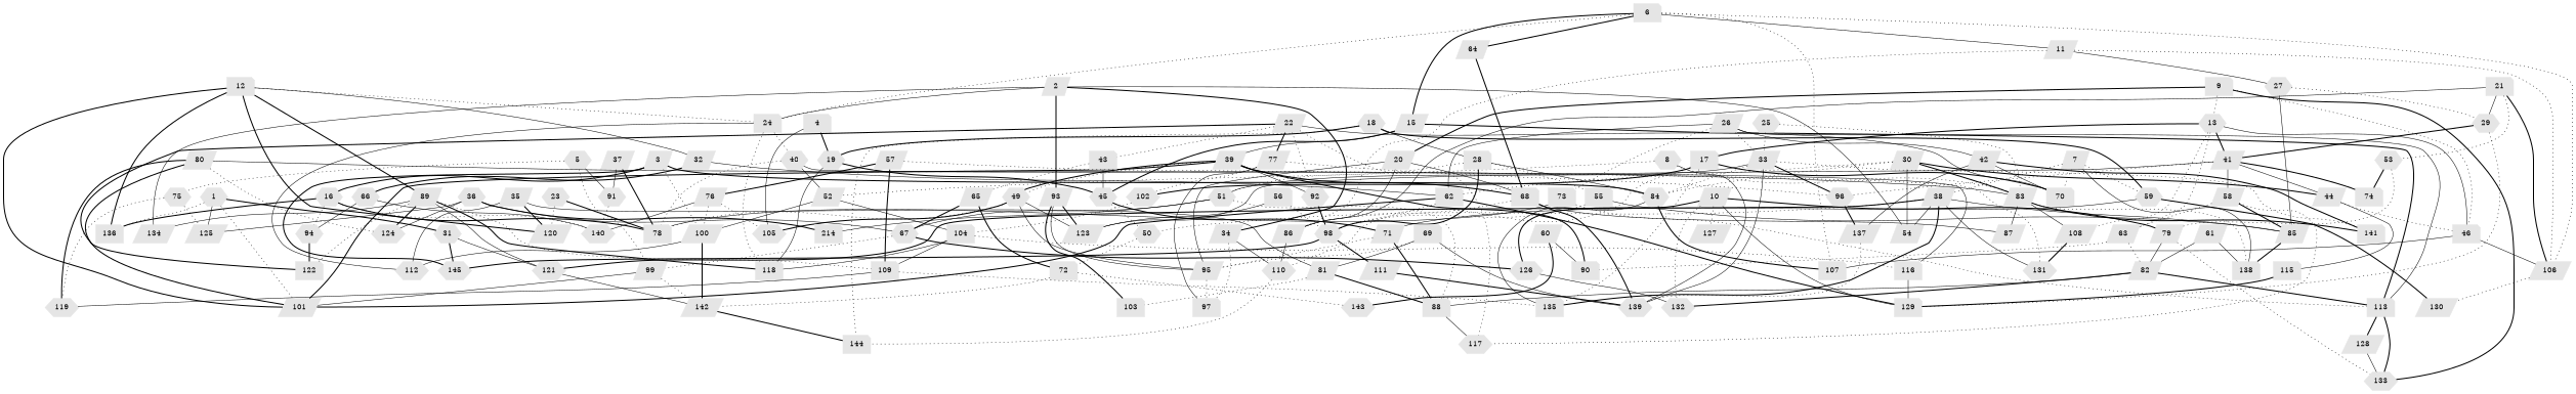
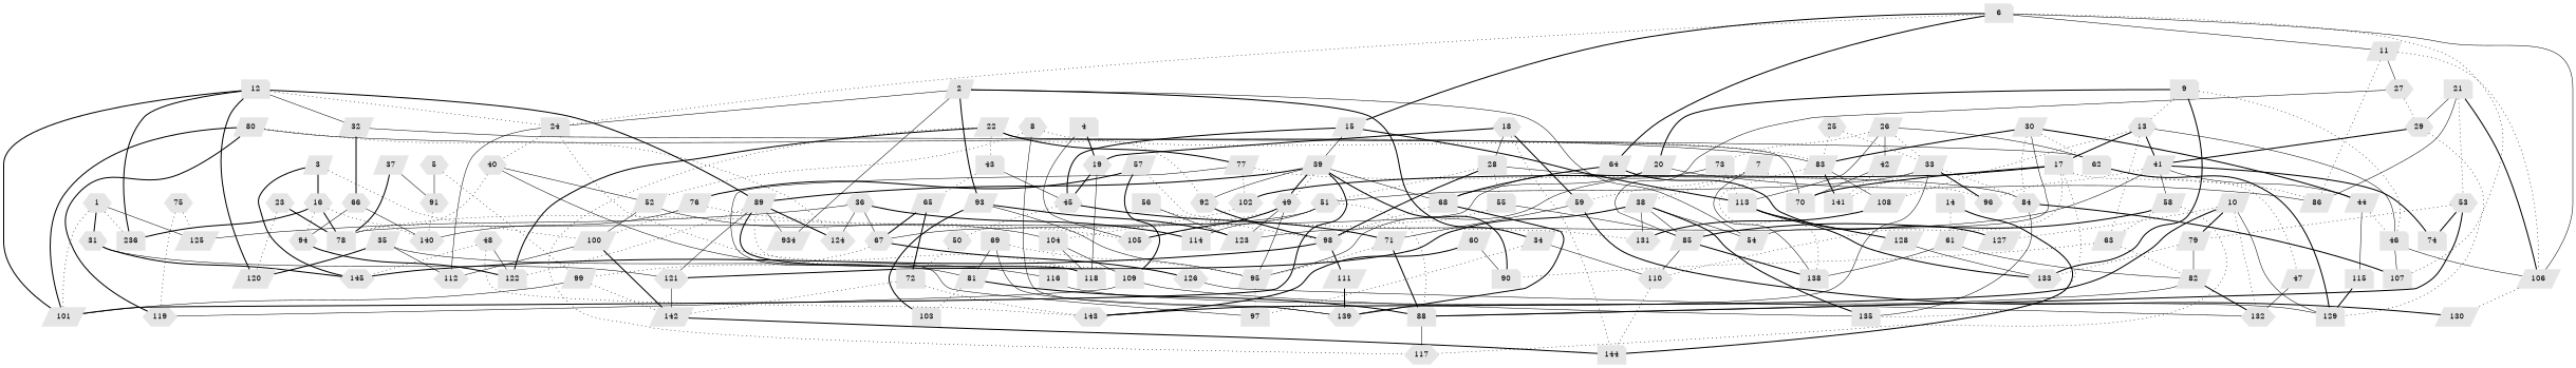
  graph {
    node [color=gray90 shape=parallelogram style=filled]
    edge [style=dotted]
    1 [shape=hexagon]
    31 [shape=hexagon]
    101
    125
-   136 [shape=note]
+   136 [shape=note label=236]
    145 [shape=hexagon]
    121 [shape=hexagon]
    24 [shape=note]
    2
    34
    54
    93
-   134
+   134 [label=934]
    118 [shape=note]
    40 [shape=hexagon]
    112 [shape=hexagon]
    110 [shape=hexagon]
    97 [shape=note]
    95
    123
    103 [shape=note]
    16 [shape=hexagon]
    3
    84 [shape=hexagon]
    100
    78 [shape=note]
    94 [shape=hexagon]
    140 [shape=hexagon]
    107 [shape=note]
    135 [shape=note]
    142
    4 [shape=note]
    19 [shape=hexagon]
    105 [shape=hexagon]
    45 [shape=hexagon]
    5 [shape=hexagon]
    75 [shape=hexagon]
    91 [shape=hexagon]
    99
    119 [shape=hexagon]
    6 [shape=note]
    11
    15
    64
    106
    27 [shape=hexagon]
    86
    39
    113 [shape=note]
    127
    68 [shape=note]
    130
    7
    38
    59 [shape=hexagon]
    70 [shape=note]
    138 [shape=note]
    85
    50 [shape=hexagon]
    131 [shape=hexagon]
    71
    8 [shape=hexagon]
    52
    83
    139 [shape=hexagon]
    104 [shape=note]
    108
    141 [shape=note]
-   87
    9 [shape=note]
    13 [shape=hexagon]
    20
    46 [shape=note]
    133 [shape=hexagon]
    17 [shape=note]
    41
    63
    10
    79
    129 [shape=note]
    132 [shape=hexagon]
    143 [shape=hexagon]
    82
    29 [shape=hexagon]
    12 [shape=note]
    32
    89
    120
    62 [shape=note]
    66 [shape=hexagon]
    122 [shape=note]
    124 [shape=hexagon]
    109 [shape=note]
+   47
    102 [shape=hexagon]
    44
    96 [shape=hexagon]
    58
    74 [shape=note]
    90 [shape=note]
+   14 [shape=note]
    61
    144 [shape=note]
    92 [shape=hexagon]
    49 [shape=hexagon]
    128
    18 [shape=hexagon]
    28 [shape=note]
    51 [shape=hexagon]
    55 [shape=note]
    98 [shape=hexagon]
    21 [shape=note]
    53 [shape=hexagon]
    88 [shape=note]
    22
    43 [shape=note]
    77
    117 [shape=hexagon]
    65
    23 [shape=hexagon]
    116 [shape=note]
    25 [shape=hexagon]
    33
    26
    42
    73 [shape=note]
-   137
    67 [shape=hexagon]
-   114 [shape=note label=214]
+   114 [shape=note]
    111
    30
    115 [shape=note]
    35
    81
    36 [shape=hexagon]
    126 [shape=hexagon]
    37
    72 [shape=note]
+   48 [shape=hexagon]
    56 [shape=note]
    57
    76
    60
    69 [shape=note]
    80
    1 -- 31 [style=bold]
    1 -- 101
    1 -- 125 [style=solid]
    1 -- 136
    31 -- 145 [style=bold]
    31 -- 121 [style=solid]
    121 -- 142 [style=solid]
    24 -- 118
    24 -- 40
    24 -- 112 [style=solid]
    2 -- 24 [style=solid]
    2 -- 34 [style=bold]
    2 -- 54 [style=solid]
    2 -- 93 [style=bold]
    2 -- 134 [style=solid]
    34 -- 110 [style=solid]
    34 -- 97
    93 -- 95 [style=solid]
    93 -- 123 [style=bold]
    93 -- 103 [style=bold]
    40 -- 78
    40 -- 52 [style=solid]
    40 -- 116 [style=solid]
    110 -- 144
    95 -- 97
    16 -- 136 [style=bold]
    16 -- 78 [style=bold]
    16 -- 94
    16 -- 140
    3 -- 145 [style=bold]
    3 -- 16 [style=bold]
-   3 -- 84 [style=bold]
    3 -- 100
    84 -- 107 [style=bold]
    84 -- 135 [style=solid]
    100 -- 112 [style=solid]
    100 -- 142 [style=bold]
    94 -- 122 [style=bold]
    142 -- 144 [style=bold]
    4 -- 19 [style=bold]
    4 -- 105 [style=solid]
    19 -- 118 [style=solid]
    19 -- 45 [style=bold]
    45 -- 50
    45 -- 71 [style=bold]
-   5 -- 75
    5 -- 91 [style=solid]
    5 -- 99
    75 -- 125
    75 -- 119
    91 -- 140
    99 -- 101 [style=solid]
    99 -- 142
    6 -- 24
    6 -- 107
    6 -- 11 [style=solid]
    6 -- 15 [style=bold]
    6 -- 64 [style=bold]
-   6 -- 106
+   6 -- 106 [style=solid]
    11 -- 106
    11 -- 27 [style=solid]
    11 -- 86
    15 -- 45 [style=bold]
    15 -- 39 [style=solid]
    15 -- 113 [style=bold]
+   64 -- 127 [style=bold]
    64 -- 68 [style=bold]
    106 -- 130
    27 -- 85 [style=solid]
    27 -- 29
-   86 -- 110 [style=solid]
+   85 -- 110 [style=solid]
    39 -- 101 [style=bold]
-   39 -- 68 [style=bold]
+   39 -- 68 [style=solid]
+   39 -- 89 [style=bold]
    39 -- 90 [style=bold]
    39 -- 92 [style=solid]
    39 -- 49 [style=bold]
    39 -- 49
    113 -- 133 [style=bold]
    113 -- 128 [style=bold]
    68 -- 139 [style=bold]
-   68 -- 87 [style=solid]
    68 -- 98
    7 -- 38
    7 -- 59
    7 -- 70
    7 -- 138 [style=solid]
    38 -- 121 [style=bold]
    38 -- 54 [style=solid]
    38 -- 135 [style=bold]
    38 -- 85 [style=solid]
-   38 -- 50
    38 -- 131 [style=solid]
    59 -- 130 [style=bold]
    59 -- 71 [style=solid]
    85 -- 138 [style=bold]
    50 -- 72
    71 -- 95
    71 -- 88 [style=bold]
    8 -- 52
    8 -- 83
    8 -- 139 [style=solid]
    52 -- 100 [style=solid]
    52 -- 104 [style=solid]
    83 -- 138
    83 -- 108 [style=solid]
    83 -- 141 [style=bold]
-   83 -- 87 [style=solid]
    104 -- 118 [style=solid]
    104 -- 109 [style=solid]
    104 -- 116
    108 -- 131 [style=bold]
    9 -- 13
    9 -- 20 [style=bold]
    9 -- 46
    9 -- 133 [style=bold]
    13 -- 108
    13 -- 46 [style=solid]
    13 -- 17 [style=bold]
    13 -- 41 [style=bold]
    13 -- 63
    20 -- 95 [style=solid]
    20 -- 86 [style=solid]
    20 -- 68 [style=solid]
    46 -- 107 [style=solid]
    46 -- 106 [style=solid]
    17 -- 110
    17 -- 135
    17 -- 70 [style=bold]
+   17 -- 47
    17 -- 102 [style=bold]
    41 -- 123 [style=solid]
    41 -- 44 [style=solid]
    41 -- 96
    41 -- 58 [style=solid]
    41 -- 74 [style=bold]
    63 -- 82
    63 -- 90
    10 -- 127
    10 -- 79 [style=bold]
    10 -- 129 [style=solid]
    10 -- 132
-   10 -- 126 [style=bold]
+   10 -- 143 [style=bold]
    79 -- 133
    79 -- 82 [style=solid]
-   82 -- 113 [style=bold]
    82 -- 132 [style=bold]
    82 -- 88 [style=solid]
    29 -- 41 [style=bold]
    29 -- 129
    12 -- 101 [style=bold]
    12 -- 136 [style=bold]
    12 -- 24
    12 -- 32 [style=solid]
    12 -- 89 [style=bold]
    12 -- 120 [style=bold]
    32 -- 62 [style=solid]
    32 -- 66 [style=bold]
    89 -- 121 [style=solid]
    89 -- 134 [style=solid]
    89 -- 118 [style=bold]
    89 -- 122
    89 -- 124 [style=bold]
    89 -- 109
-   62 -- 101 [style=bold]
    62 -- 86
    62 -- 129 [style=bold]
    66 -- 94 [style=solid]
    66 -- 140 [style=solid]
-   109 -- 135
+   109 -- 135 [style=solid]
    109 -- 119 [style=solid]
+   47 -- 132 [style=solid]
    102 -- 104
    44 -- 46
    44 -- 115 [style=solid]
-   96 -- 137 [style=bold]
    58 -- 85 [style=bold]
    58 -- 63
    58 -- 117
+   14 -- 61
+   14 -- 144 [style=bold]
    61 -- 138 [style=solid]
    61 -- 82 [style=solid]
    92 -- 98 [style=bold]
    49 -- 95 [style=solid]
    49 -- 123 [style=solid]
    49 -- 78
    49 -- 105 [style=bold]
    128 -- 133 [style=solid]
    18 -- 19 [style=bold]
    18 -- 59 [style=bold]
    18 -- 144
    18 -- 28 [style=solid]
    28 -- 84 [style=solid]
    28 -- 51
    28 -- 55
    28 -- 98 [style=bold]
+   51 -- 105
    51 -- 88
    51 -- 67 [style=solid]
    51 -- 114 [style=solid]
    55 -- 85 [style=solid]
    55 -- 98
    98 -- 145 [style=bold]
    98 -- 111 [style=bold]
    21 -- 106 [style=bold]
    21 -- 86 [style=solid]
    21 -- 29 [style=solid]
    21 -- 53
    53 -- 79
    53 -- 74 [style=bold]
+   53 -- 88 [style=bold]
    88 -- 117 [style=solid]
    22 -- 70 [style=solid]
    22 -- 122 [style=bold]
    22 -- 92
    22 -- 43
    22 -- 77 [style=bold]
    22 -- 117
    43 -- 45 [style=solid]
    43 -- 65
    77 -- 97 [style=solid]
    77 -- 102
    77 -- 96
    65 -- 67 [style=bold]
    65 -- 72 [style=bold]
    23 -- 78 [style=bold]
    23 -- 120
    116 -- 129 [style=solid]
    25 -- 83
    25 -- 33
    33 -- 84
    33 -- 139 [style=solid]
    33 -- 141
    33 -- 96 [style=bold]
    33 -- 51 [style=solid]
    26 -- 113 [style=solid]
    26 -- 62 [style=solid]
    26 -- 33
    26 -- 42 [style=solid]
    26 -- 73
    42 -- 70 [style=solid]
-   42 -- 141 [style=bold]
-   42 -- 137 [style=solid]
+   42 -- 141
    73 -- 78 [style=solid]
    73 -- 113
-   137 -- 139
    67 -- 99
    67 -- 126 [style=bold]
    111 -- 139 [style=bold]
    30 -- 54 [style=solid]
    30 -- 84
    30 -- 83 [style=bold]
    30 -- 62
    30 -- 44 [style=bold]
    115 -- 129 [style=bold]
    35 -- 112 [style=solid]
    35 -- 120 [style=bold]
    35 -- 81 [style=solid]
    81 -- 103
    81 -- 88 [style=bold]
    36 -- 125 [style=solid]
    36 -- 124 [style=solid]
    36 -- 67 [style=solid]
    36 -- 114 [style=bold]
    126 -- 132 [style=solid]
    37 -- 78 [style=bold]
    37 -- 91 [style=solid]
    72 -- 142
    72 -- 143
+   48 -- 145
+   48 -- 143
+   48 -- 122 [style=solid]
    56 -- 123 [style=solid]
    56 -- 98
    57 -- 131
    57 -- 109 [style=bold]
    57 -- 76 [style=bold]
    76 -- 100
    76 -- 140 [style=solid]
    76 -- 105
    60 -- 143 [style=bold]
    60 -- 90 [style=solid]
    69 -- 95
    69 -- 139 [style=solid]
    69 -- 81 [style=solid]
    80 -- 101 [style=bold]
    80 -- 119 [style=bold]
    80 -- 83 [style=solid]
    80 -- 124
  }
